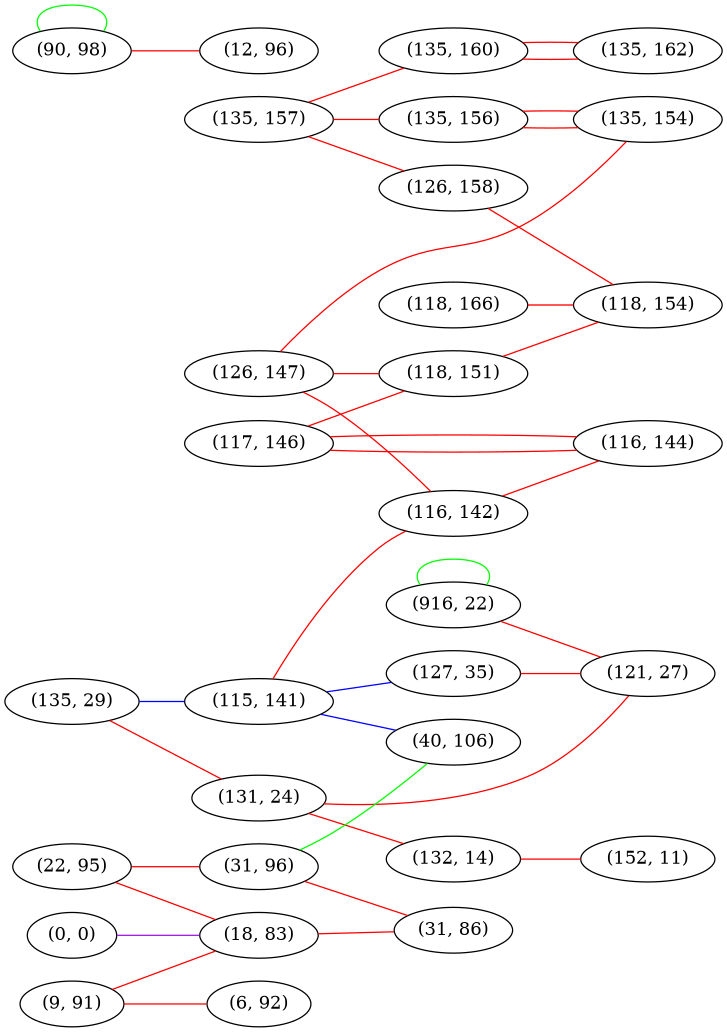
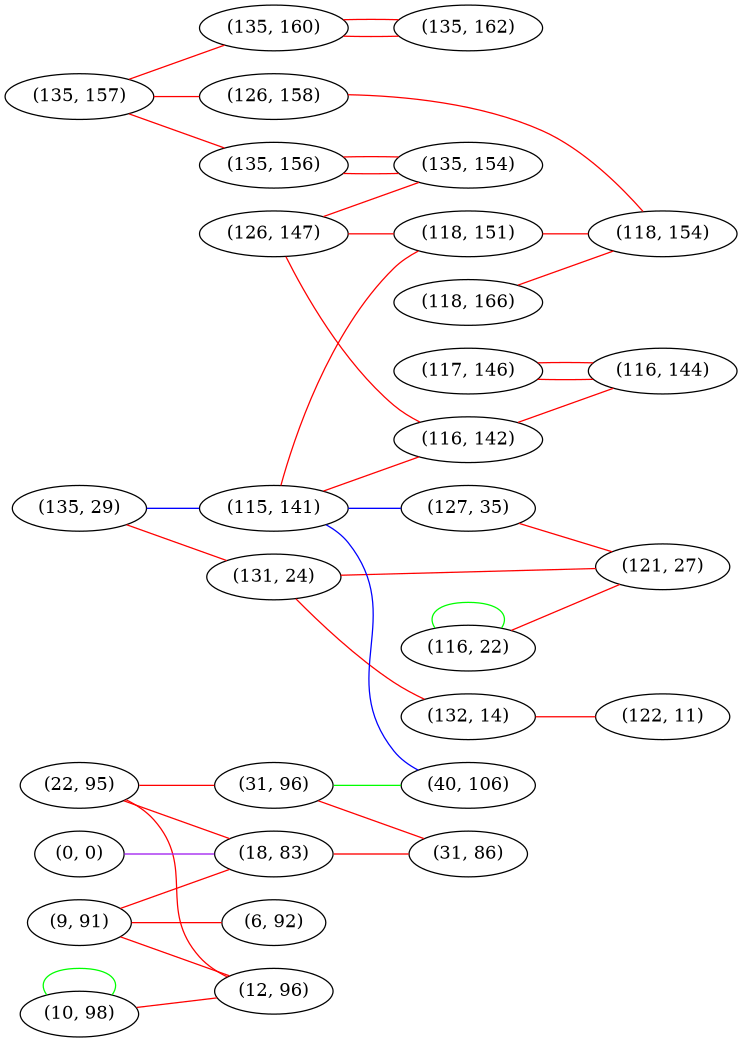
  graph {
    rankdir=LR
    edge [color=red weight=1]
    "(135, 157)"
    "(126, 158)"
    "(135, 156)"
    "(135, 160)"
    "(118, 154)"
    "(135, 154)"
    "(135, 162)"
    "(126, 147)"
    "(116, 142)"
    "(118, 151)"
    "(116, 144)"
    "(135, 29)"
    "(131, 24)"
    "(115, 141)"
    "(132, 14)"
    "(121, 27)"
    "(127, 35)"
    "(40, 106)"
-   "(122, 11)" [label="(152, 11)"]
+   "(122, 11)"
    "(118, 166)"
    "(9, 91)"
    "(12, 96)"
    "(6, 92)"
    "(18, 83)"
    "(31, 86)"
-   "(116, 22)" [label="(916, 22)"]
+   "(116, 22)"
    "(22, 95)"
    "(31, 96)"
-   "(10, 98)" [label="(90, 98)"]
+   "(10, 98)"
    "(117, 146)"
    "(0, 0)"
    "(135, 157)" -- "(126, 158)"
    "(135, 157)" -- "(135, 156)"
    "(135, 157)" -- "(135, 160)"
    "(126, 158)" -- "(118, 154)"
    "(135, 156)" -- "(135, 154)"
    "(135, 156)" -- "(135, 154)"
    "(135, 160)" -- "(135, 162)"
    "(135, 160)" -- "(135, 162)"
    "(126, 147)" -- "(135, 154)"
    "(126, 147)" -- "(116, 142)"
    "(126, 147)" -- "(118, 151)"
    "(116, 142)" -- "(116, 144)"
    "(118, 151)" -- "(118, 154)"
    "(135, 29)" -- "(131, 24)"
    "(135, 29)" -- "(115, 141)" [color=blue weight=3]
    "(131, 24)" -- "(132, 14)"
    "(131, 24)" -- "(121, 27)"
    "(115, 141)" -- "(116, 142)"
    "(115, 141)" -- "(127, 35)" [color=blue weight=3]
    "(115, 141)" -- "(40, 106)" [color=blue weight=3]
    "(132, 14)" -- "(122, 11)"
    "(127, 35)" -- "(121, 27)"
    "(118, 166)" -- "(118, 154)"
+   "(9, 91)" -- "(12, 96)"
    "(9, 91)" -- "(6, 92)"
    "(9, 91)" -- "(18, 83)"
    "(18, 83)" -- "(31, 86)"
    "(116, 22)" -- "(121, 27)"
    "(116, 22)" -- "(116, 22)" [color=green weight=2]
+   "(22, 95)" -- "(12, 96)"
    "(22, 95)" -- "(18, 83)"
    "(22, 95)" -- "(31, 96)"
    "(31, 96)" -- "(40, 106)" [color=green]
    "(31, 96)" -- "(31, 86)"
    "(10, 98)" -- "(12, 96)"
    "(10, 98)" -- "(10, 98)" [color=green weight=2]
-   "(117, 146)" -- "(118, 151)"
+   "(115, 141)" -- "(118, 151)"
    "(117, 146)" -- "(116, 144)"
    "(117, 146)" -- "(116, 144)"
    "(0, 0)" -- "(18, 83)" [color=purple weight=4]
  }
